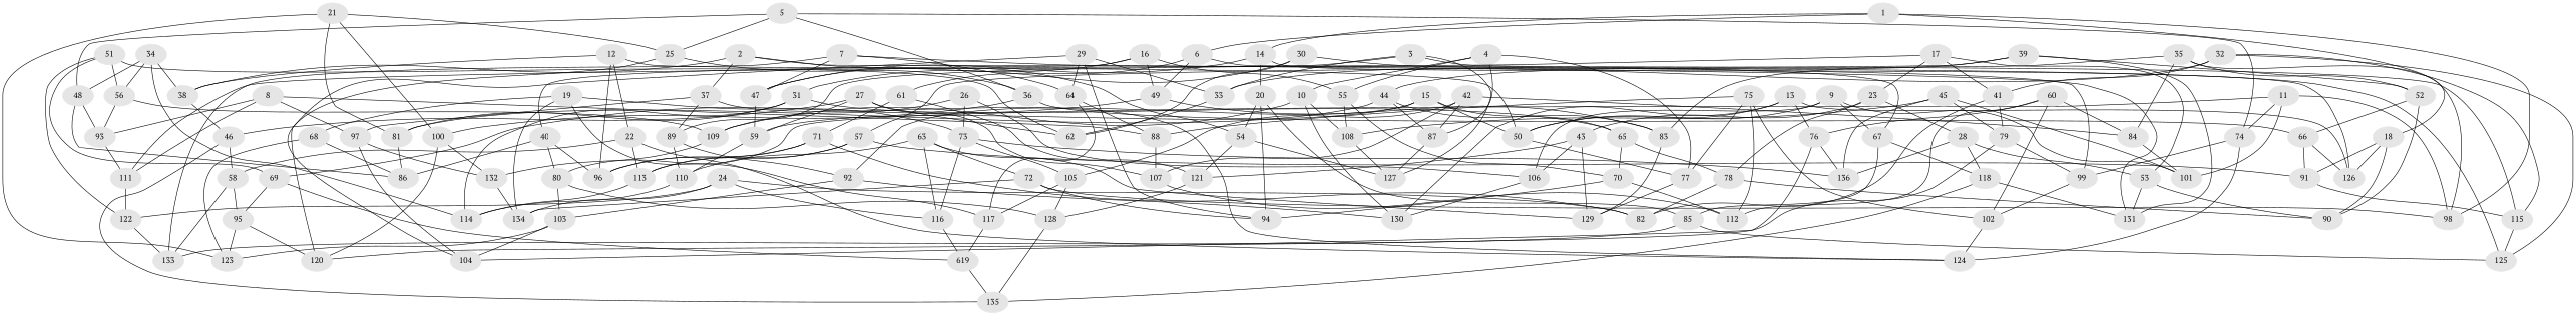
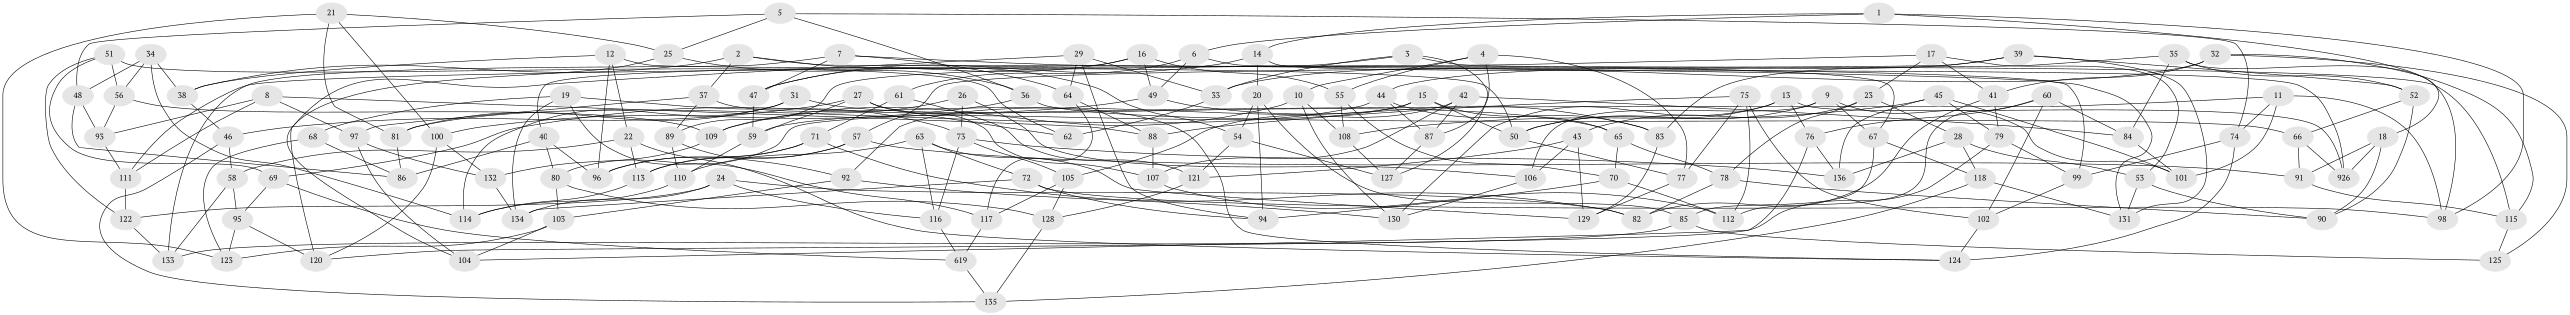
  graph {
    fontname="PT Serif"
    node [color=gray90 fontname="PT Serif" style=filled]
    edge [fontname="PT Serif"]
    1
    6
    14
    18
    98
    49
    61
    67
    47
-   126
+   126 [label=926]
    20
    90
    91
    2
    37
    38
    54
    99
    89
    97
    124
    46
    127
    121
    102
    3
    33
    115
    62
    92
    110
    125
    4
    10
    55
    77
    87
    108
    109
    130
    70
    129
    5
    25
    36
    48
    74
    104
    100
    66
    93
    86
    83
    69
    71
    85
    118
    7
    64
    131
    133
    59
    88
    117
    8
    111
    107
    132
    122
    9
    50
    101
    106
    11
    80
    103
    128
    12
    22
    96
    58
    113
    13
    76
-   30
    31
    136
    94
    15
    65
    78
    16
    40
    17
    23
    41
    53
    28
    43
    82
    79
    19
    68
    73
    134
    123
    116
    105
    n109 [label=619]
    21
    81
    120
    95
    114
    24
    26
    27
    135
    112
    29
    32
    34
    56
    35
    52
    84
    39
    44
    57
    42
    45
    51
    60
    63
    72
    75
    1 -- 6
    1 -- 14
    1 -- 18
    1 -- 98
    6 -- 49
    6 -- 61
    6 -- 67
    14 -- 47
    14 -- 126
    14 -- 20
    18 -- 126
    18 -- 90
    18 -- 91
    49 -- 83
    49 -- 69
    61 -- 121
    61 -- 71
    67 -- 85
    67 -- 118
    47 -- 59
    20 -- 54
    20 -- 85
    20 -- 94
    91 -- 115
    2 -- 37
    2 -- 38
    2 -- 54
    2 -- 99
    37 -- 89
    37 -- 97
    37 -- 124
    38 -- 46
    54 -- 127
    54 -- 121
    99 -- 102
    89 -- 92
    89 -- 110
    97 -- 104
    97 -- 132
    46 -- 58
    46 -- 135
    121 -- 128
    102 -- 124
    3 -- 89
    3 -- 127
    3 -- 33
    3 -- 115
    33 -- 62
    115 -- 125
    92 -- 130
    92 -- 103
    110 -- 114
    4 -- 10
    4 -- 55
    4 -- 77
    4 -- 87
    10 -- 108
    10 -- 109
    10 -- 130
    55 -- 108
    55 -- 70
    77 -- 129
    87 -- 127
    108 -- 127
    109 -- 132
    70 -- 94
    70 -- 112
    5 -- 25
    5 -- 36
    5 -- 48
    5 -- 74
    25 -- 36
    25 -- 104
    36 -- 100
    36 -- 66
    48 -- 93
    48 -- 86
    74 -- 99
    74 -- 124
    100 -- 132
    100 -- 120
    66 -- 126
    66 -- 91
    93 -- 111
    83 -- 129
    69 -- n109
    69 -- 95
    71 -- 96
    71 -- 113
    71 -- 82
    85 -- 125
    85 -- 133
    118 -- 131
    118 -- 135
    7 -- 47
    7 -- 64
    7 -- 131
    7 -- 133
    64 -- 88
    64 -- 117
    59 -- 110
    88 -- 107
    117 -- n109
    8 -- 97
    8 -- 93
    8 -- 88
    8 -- 111
    111 -- 122
    107 -- 112
    132 -- 134
    122 -- 133
    9 -- 67
    9 -- 50
    9 -- 101
    9 -- 106
    50 -- 77
    106 -- 130
    11 -- 98
    11 -- 74
    11 -- 101
    11 -- 80
    80 -- 103
    80 -- 128
    103 -- 104
    103 -- 123
    128 -- 135
    12 -- 38
    12 -- 50
    12 -- 22
    12 -- 96
    22 -- 124
    22 -- 58
    22 -- 113
    58 -- 133
    58 -- 95
    113 -- 114
    13 -- 126
    13 -- 130
    13 -- 50
    13 -- 76
    76 -- 104
    76 -- 136
-   30 -- 62
-   30 -- 125
-   30 -- 31
    31 -- 65
    31 -- 81
    31 -- 114
    15 -- 92
    15 -- 59
    15 -- 50
    15 -- 65
    65 -- 70
    65 -- 78
    78 -- 90
    78 -- 82
    16 -- 49
    16 -- 47
    16 -- 55
    16 -- 40
    40 -- 86
    40 -- 80
    40 -- 96
    17 -- 111
    17 -- 23
    17 -- 41
    17 -- 53
    23 -- 78
    23 -- 28
    23 -- 43
    41 -- 82
    41 -- 79
    53 -- 90
    53 -- 131
    28 -- 118
    28 -- 136
    28 -- 53
    43 -- 121
    43 -- 129
    43 -- 106
    79 -- 99
    79 -- 120
    19 -- 117
    19 -- 68
    19 -- 73
    19 -- 134
    68 -- 86
    68 -- 123
    73 -- 136
    73 -- 116
    73 -- 105
    116 -- n109
    105 -- 117
    105 -- 128
    n109 -- 135
    21 -- 25
    21 -- 100
    21 -- 123
    21 -- 81
    81 -- 86
    95 -- 123
    95 -- 120
    24 -- 122
    24 -- 82
    24 -- 134
    24 -- 116
    26 -- 109
    26 -- 106
    26 -- 73
    27 -- 46
    27 -- 62
    27 -- 59
    27 -- 107
    29 -- 33
    29 -- 64
    29 -- 94
    29 -- 120
    32 -- 33
    32 -- 115
    32 -- 125
    32 -- 41
    34 -- 38
    34 -- 48
    34 -- 114
    34 -- 56
    56 -- 109
    56 -- 93
    35 -- 98
    35 -- 83
    35 -- 52
    35 -- 84
    52 -- 90
    52 -- 66
    84 -- 101
    39 -- 131
    39 -- 52
    39 -- 44
    39 -- 57
    44 -- 87
    44 -- 83
    44 -- 81
    57 -- 91
    57 -- 96
    57 -- 113
    42 -- 87
    42 -- 107
    42 -- 105
    42 -- 84
    45 -- 108
    45 -- 101
    45 -- 136
    45 -- 79
    51 -- 62
    51 -- 69
    51 -- 122
    51 -- 56
    60 -- 102
    60 -- 76
    60 -- 112
    60 -- 84
    63 -- 110
    63 -- 129
    63 -- 116
    63 -- 72
    72 -- 98
    72 -- 94
    72 -- 134
    75 -- 102
    75 -- 77
    75 -- 88
    75 -- 112
  }
